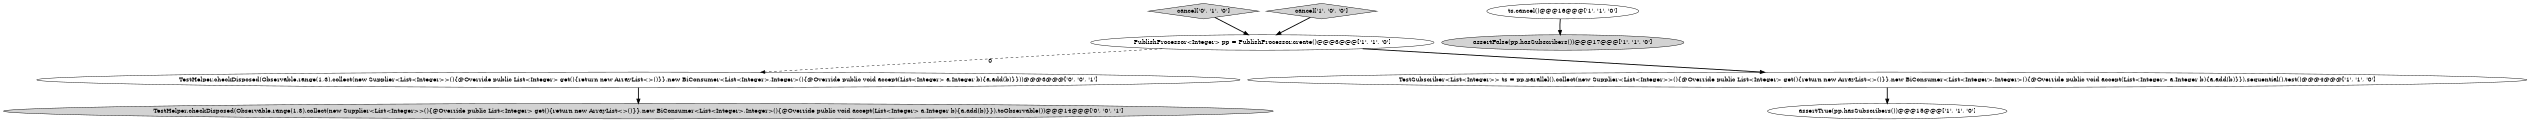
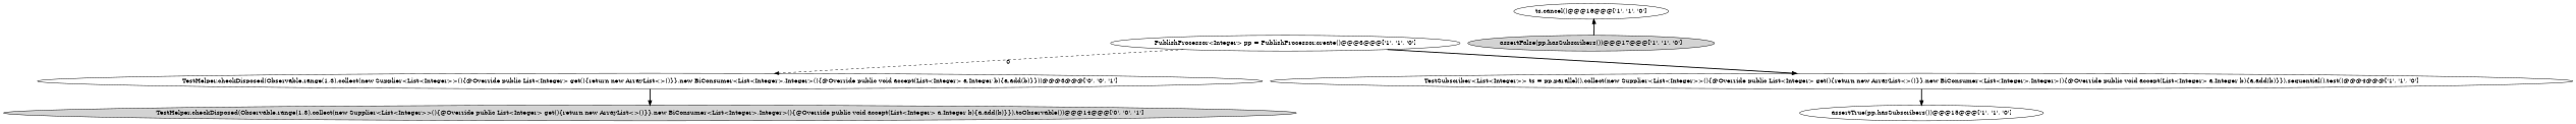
  digraph {
    node [fillcolor=white shape=ellipse style=filled]
    edge [style=bold]
-   n1 [fillcolor=lightgray label="cancel['0', '1', '0']" shape=diamond]
    n2 [label="PublishProcessor<Integer> pp = PublishProcessor.create()@@@3@@@['1', '1', '0']"]
    n3 [label="TestHelper.checkDisposed(Observable.range(1,3).collect(new Supplier<List<Integer>>(){@Override public List<Integer> get(){return new ArrayList<>()}},new BiConsumer<List<Integer>,Integer>(){@Override public void accept(List<Integer> a,Integer b){a.add(b)}}))@@@3@@@['0', '0', '1']"]
    n4 [label="TestSubscriber<List<Integer>> ts = pp.parallel().collect(new Supplier<List<Integer>>(){@Override public List<Integer> get(){return new ArrayList<>()}},new BiConsumer<List<Integer>,Integer>(){@Override public void accept(List<Integer> a,Integer b){a.add(b)}}).sequential().test()@@@4@@@['1', '1', '0']"]
    n5 [fillcolor=lightgray label="TestHelper.checkDisposed(Observable.range(1,3).collect(new Supplier<List<Integer>>(){@Override public List<Integer> get(){return new ArrayList<>()}},new BiConsumer<List<Integer>,Integer>(){@Override public void accept(List<Integer> a,Integer b){a.add(b)}}).toObservable())@@@14@@@['0', '0', '1']"]
    n6 [label="ts.cancel()@@@16@@@['1', '1', '0']"]
    n7 [fillcolor=lightgray label="assertFalse(pp.hasSubscribers())@@@17@@@['1', '1', '0']"]
    n8 [label="assertTrue(pp.hasSubscribers())@@@15@@@['1', '1', '0']"]
-   n9 [fillcolor=lightgray label="cancel['1', '0', '0']" shape=diamond]
-   n1 -> n2
    n2 -> n3 [label=0 style=dashed]
    n2 -> n4
    n3 -> n5
    n4 -> n8
-   n6 -> n7
-   n9 -> n2
+   n7 -> n6
  }
